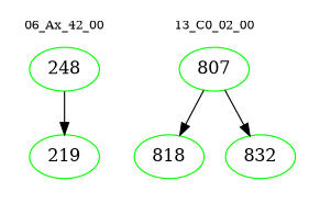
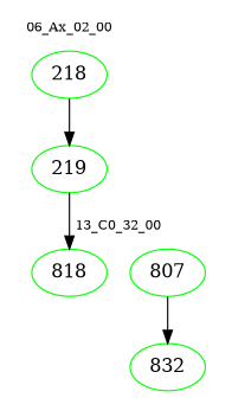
  digraph {
    node [color=green]
    edge [color=black]
-   n1 [label=248]
+   n1 [label=218]
    n2 [label=219]
    n3 [label=807]
    n4 [label=818]
    n5 [label=832]
    subgraph cluster_1 {
      color=white
      fontsize=10
-     label="06_Ax_42_00"
+     label="06_Ax_02_00"
      n1
      n2
    }
    subgraph cluster_2 {
      color=white
      fontsize=10
-     label="13_C0_02_00"
+     label="13_C0_32_00"
      n3
      n4
      n5
    }
    n1 -> n2
-   n3 -> n4
+   n2 -> n4
    n3 -> n5
  }
